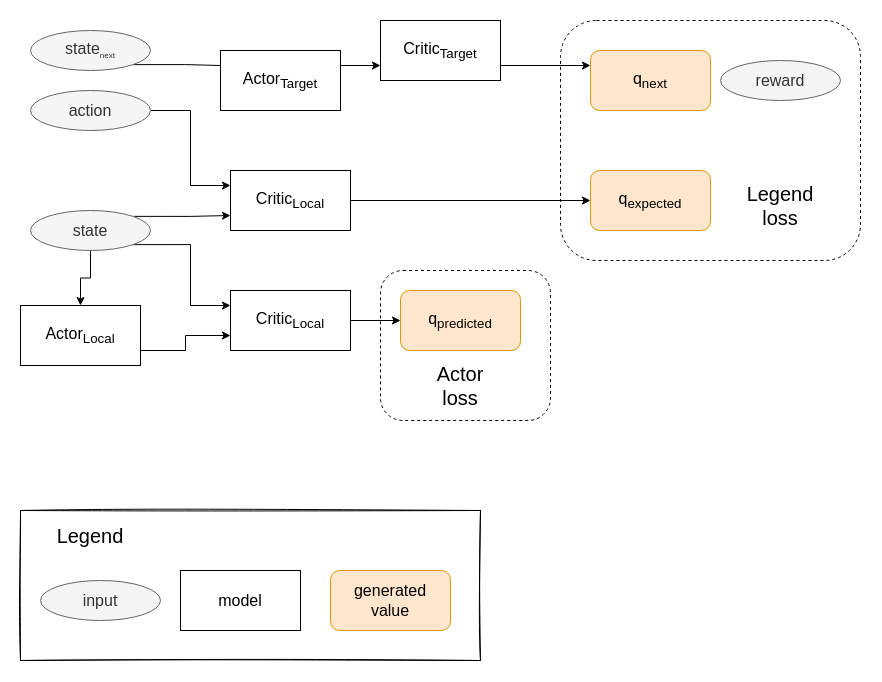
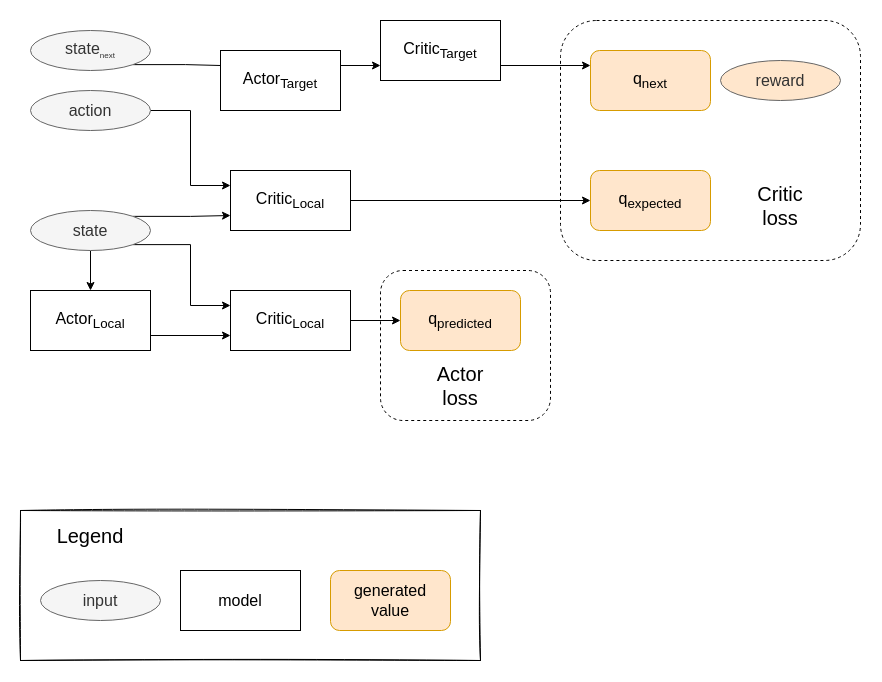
  <mxCell id="0" />
  <mxCell id="1" parent="0" />
  <mxCell id="2" value="" style="rounded=0;whiteSpace=wrap;html=1;fontSize=20;fillColor=default;sketch=1;shadow=0;" vertex="1" parent="1"><mxGeometry x="20" y="510" width="460" height="150" as="geometry" /></mxCell>
  <mxCell id="3" value="" style="rounded=1;whiteSpace=wrap;html=1;fontSize=16;fillColor=none;dashed=1;" parent="1" vertex="1"><mxGeometry x="380" y="270" width="170" height="150" as="geometry" /></mxCell>
  <mxCell id="4" value="" style="rounded=1;whiteSpace=wrap;html=1;fontSize=16;fillColor=none;dashed=1;" parent="1" vertex="1"><mxGeometry x="560" y="20" width="300" height="240" as="geometry" /></mxCell>
  <mxCell id="5" style="edgeStyle=orthogonalEdgeStyle;rounded=0;orthogonalLoop=1;jettySize=auto;html=1;fontSize=16;entryX=0;entryY=0.75;entryDx=0;entryDy=0;exitX=1;exitY=0;exitDx=0;exitDy=0;" parent="1" source="8" target="18" edge="1"><mxGeometry relative="1" as="geometry" /></mxCell>
  <mxCell id="6" style="edgeStyle=orthogonalEdgeStyle;rounded=0;orthogonalLoop=1;jettySize=auto;html=1;fontSize=16;" parent="1" source="8" target="14" edge="1"><mxGeometry relative="1" as="geometry" /></mxCell>
  <mxCell id="7" style="edgeStyle=orthogonalEdgeStyle;rounded=0;orthogonalLoop=1;jettySize=auto;html=1;entryX=0;entryY=0.25;entryDx=0;entryDy=0;fontSize=16;exitX=1;exitY=1;exitDx=0;exitDy=0;" parent="1" source="8" target="26" edge="1"><mxGeometry relative="1" as="geometry" /></mxCell>
  <mxCell id="8" value="state" style="ellipse;whiteSpace=wrap;html=1;fontSize=16;fillColor=#f5f5f5;fontColor=#333333;strokeColor=#666666;" parent="1" vertex="1"><mxGeometry x="30" y="210" width="120" height="40" as="geometry" /></mxCell>
  <mxCell id="9" style="edgeStyle=orthogonalEdgeStyle;rounded=0;orthogonalLoop=1;jettySize=auto;html=1;fontSize=16;entryX=0;entryY=0.25;entryDx=0;entryDy=0;" parent="1" source="24" target="18" edge="1"><mxGeometry relative="1" as="geometry" /></mxCell>
- <mxCell id="10" value="reward" style="ellipse;whiteSpace=wrap;html=1;fontSize=16;fillColor=#f5f5f5;fontColor=#333333;strokeColor=#666666;" parent="1" vertex="1"><mxGeometry x="720" y="60" width="120" height="40" as="geometry" /></mxCell>
+ <mxCell id="10" value="reward" style="ellipse;whiteSpace=wrap;html=1;fontSize=16;fillColor=#ffe6cc;fontColor=#333333;strokeColor=#666666;" parent="1" vertex="1"><mxGeometry x="720" y="60" width="120" height="40" as="geometry" /></mxCell>
  <mxCell id="11" style="edgeStyle=orthogonalEdgeStyle;rounded=0;orthogonalLoop=1;jettySize=auto;html=1;fontSize=16;entryX=0;entryY=0.25;entryDx=0;entryDy=0;exitX=1;exitY=1;exitDx=0;exitDy=0;endArrow=none;" parent="1" source="12" target="16" edge="1"><mxGeometry relative="1" as="geometry"><mxPoint x="150" y="75" as="sourcePoint" /></mxGeometry></mxCell>
  <mxCell id="12" value="state&lt;sub&gt;&lt;font style=&quot;font-size: 8px;&quot;&gt;next&lt;/font&gt;&lt;/sub&gt;" style="ellipse;whiteSpace=wrap;html=1;fontSize=16;fillColor=#f5f5f5;fontColor=#333333;strokeColor=#666666;" parent="1" vertex="1"><mxGeometry x="30" y="30" width="120" height="40" as="geometry" /></mxCell>
  <mxCell id="13" style="edgeStyle=orthogonalEdgeStyle;rounded=0;orthogonalLoop=1;jettySize=auto;html=1;fontSize=16;entryX=0;entryY=0.75;entryDx=0;entryDy=0;exitX=1;exitY=0.75;exitDx=0;exitDy=0;" parent="1" source="14" target="26" edge="1"><mxGeometry relative="1" as="geometry" /></mxCell>
- <mxCell id="14" value="Actor&lt;sub&gt;Local&lt;/sub&gt;" style="rounded=0;whiteSpace=wrap;html=1;fontSize=16;" parent="1" vertex="1"><mxGeometry x="20" y="305" width="120" height="60" as="geometry" /></mxCell>
+ <mxCell id="14" value="Actor&lt;sub&gt;Local&lt;/sub&gt;" style="rounded=0;whiteSpace=wrap;html=1;fontSize=16;" parent="1" vertex="1"><mxGeometry x="30" y="290" width="120" height="60" as="geometry" /></mxCell>
  <mxCell id="15" style="edgeStyle=orthogonalEdgeStyle;rounded=0;orthogonalLoop=1;jettySize=auto;html=1;fontSize=16;entryX=0;entryY=0.75;entryDx=0;entryDy=0;exitX=1;exitY=0.25;exitDx=0;exitDy=0;" parent="1" source="16" target="20" edge="1"><mxGeometry relative="1" as="geometry" /></mxCell>
  <mxCell id="16" value="Actor&lt;sub&gt;Target&lt;/sub&gt;" style="rounded=0;whiteSpace=wrap;html=1;fontSize=16;" parent="1" vertex="1"><mxGeometry x="220" y="50" width="120" height="60" as="geometry" /></mxCell>
  <mxCell id="17" style="edgeStyle=orthogonalEdgeStyle;rounded=0;orthogonalLoop=1;jettySize=auto;html=1;fontSize=16;exitX=1;exitY=0.5;exitDx=0;exitDy=0;" parent="1" source="18" target="22" edge="1"><mxGeometry relative="1" as="geometry" /></mxCell>
  <mxCell id="18" value="Critic&lt;sub&gt;Local&lt;/sub&gt;" style="rounded=0;whiteSpace=wrap;html=1;fontSize=16;" parent="1" vertex="1"><mxGeometry x="230" y="170" width="120" height="60" as="geometry" /></mxCell>
  <mxCell id="19" style="edgeStyle=orthogonalEdgeStyle;rounded=0;orthogonalLoop=1;jettySize=auto;html=1;fontSize=16;exitX=1;exitY=0.75;exitDx=0;exitDy=0;entryX=0;entryY=0.25;entryDx=0;entryDy=0;" parent="1" source="20" target="21" edge="1"><mxGeometry relative="1" as="geometry" /></mxCell>
  <mxCell id="20" value="Critic&lt;sub&gt;Target&lt;/sub&gt;" style="rounded=0;whiteSpace=wrap;html=1;fontSize=16;" parent="1" vertex="1"><mxGeometry x="380" y="20" width="120" height="60" as="geometry" /></mxCell>
  <mxCell id="21" value="q&lt;sub&gt;next&lt;/sub&gt;" style="rounded=1;whiteSpace=wrap;html=1;fontSize=16;fillColor=#ffe6cc;strokeColor=#d79b00;" parent="1" vertex="1"><mxGeometry x="590" y="50" width="120" height="60" as="geometry" /></mxCell>
  <mxCell id="22" value="q&lt;sub&gt;expected&lt;/sub&gt;" style="rounded=1;whiteSpace=wrap;html=1;fontSize=16;fillColor=#ffe6cc;strokeColor=#d79b00;" parent="1" vertex="1"><mxGeometry x="590" y="170" width="120" height="60" as="geometry" /></mxCell>
  <mxCell id="23" value="q&lt;sub&gt;predicted&lt;/sub&gt;" style="rounded=1;whiteSpace=wrap;html=1;fontSize=16;fillColor=#ffe6cc;strokeColor=#d79b00;" parent="1" vertex="1"><mxGeometry x="400" y="290" width="120" height="60" as="geometry" /></mxCell>
  <mxCell id="24" value="action" style="ellipse;whiteSpace=wrap;html=1;fontSize=16;fillColor=#f5f5f5;fontColor=#333333;strokeColor=#666666;" parent="1" vertex="1"><mxGeometry x="30" y="90" width="120" height="40" as="geometry" /></mxCell>
  <mxCell id="25" style="edgeStyle=orthogonalEdgeStyle;rounded=0;orthogonalLoop=1;jettySize=auto;html=1;fontSize=16;" parent="1" source="26" target="23" edge="1"><mxGeometry relative="1" as="geometry" /></mxCell>
  <mxCell id="26" value="Critic&lt;sub&gt;Local&lt;/sub&gt;" style="rounded=0;whiteSpace=wrap;html=1;fontSize=16;" parent="1" vertex="1"><mxGeometry x="230" y="290" width="120" height="60" as="geometry" /></mxCell>
- <mxCell id="27" value="Legend loss" style="text;html=1;strokeColor=none;fillColor=none;align=center;verticalAlign=middle;whiteSpace=wrap;rounded=0;dashed=1;fontSize=20;" parent="1" vertex="1"><mxGeometry x="750" y="190" width="60" height="30" as="geometry" /></mxCell>
+ <mxCell id="27" value="Critic loss" style="text;html=1;strokeColor=none;fillColor=none;align=center;verticalAlign=middle;whiteSpace=wrap;rounded=0;dashed=1;fontSize=20;" parent="1" vertex="1"><mxGeometry x="750" y="190" width="60" height="30" as="geometry" /></mxCell>
  <mxCell id="28" value="Actor loss" style="text;html=1;strokeColor=none;fillColor=none;align=center;verticalAlign=middle;whiteSpace=wrap;rounded=0;dashed=1;fontSize=20;" parent="1" vertex="1"><mxGeometry x="430" y="370" width="60" height="30" as="geometry" /></mxCell>
  <mxCell id="29" value="input" style="ellipse;whiteSpace=wrap;html=1;fontSize=16;fillColor=#f5f5f5;fontColor=#333333;strokeColor=#666666;" vertex="1" parent="1"><mxGeometry x="40" y="580" width="120" height="40" as="geometry" /></mxCell>
  <mxCell id="30" value="model" style="rounded=0;whiteSpace=wrap;html=1;fontSize=16;" vertex="1" parent="1"><mxGeometry x="180" y="570" width="120" height="60" as="geometry" /></mxCell>
  <mxCell id="31" value="generated &lt;br&gt;value" style="rounded=1;whiteSpace=wrap;html=1;fontSize=16;fillColor=#ffe6cc;strokeColor=#d79b00;" vertex="1" parent="1"><mxGeometry x="330" y="570" width="120" height="60" as="geometry" /></mxCell>
  <mxCell id="32" value="Legend" style="text;html=1;strokeColor=none;fillColor=none;align=center;verticalAlign=middle;whiteSpace=wrap;rounded=0;fontSize=20;sketch=0;" vertex="1" parent="1"><mxGeometry x="40" y="520" width="100" height="30" as="geometry" /></mxCell>
